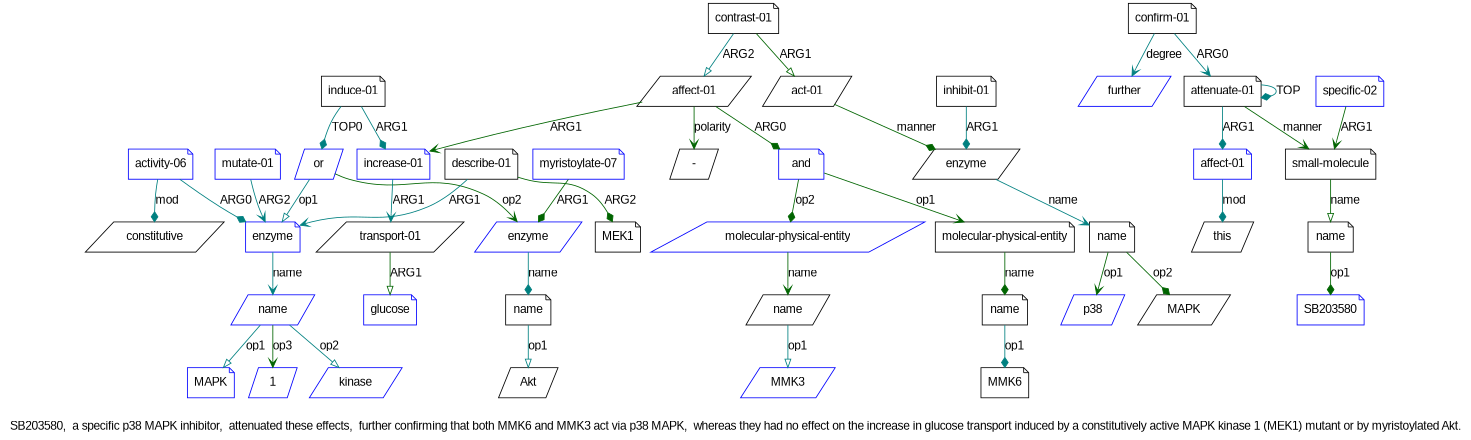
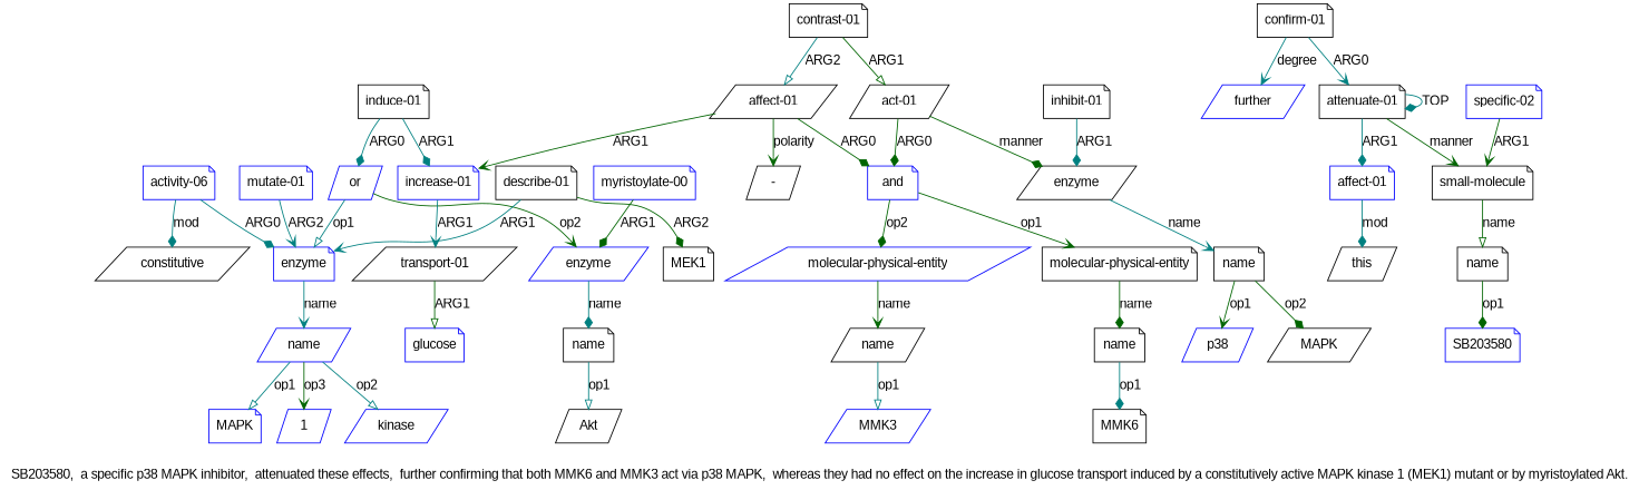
  digraph {
    fontname="Liberation Sans"
    label="SB203580,  a specific p38 MAPK inhibitor,  attenuated these effects,  further confirming that both MMK6 and MMK3 act via p38 MAPK,  whereas they had no effect on the increase in glucose transport induced by a constitutively active MAPK kinase 1 (MEK1) mutant or by myristoylated Akt."
    node [color=black fontname="Liberation Sans" gold_ind=-1 gold_label=name shape=note test_ind=-1 test_label=name]
    edge [arrowhead=diamond color=teal fontname="Liberation Sans" gold_label=ARG1 test_label=ARG1]
    n1 [color=blue gold_ind=20 gold_label=glucose label=glucose test_ind=20 test_label=glucose]
    n2 [gold_ind=21 gold_label="induce-01" label="induce-01" test_ind=21 test_label="induce-01"]
    n3 [color=blue gold_ind=22 gold_label=or label=or shape=parallelogram test_ind=22 test_label=or]
    n4 [color=blue gold_ind=18 gold_label="increase-01" label="increase-01" test_ind=18 test_label="increase-01"]
    n5 [color=blue gold_ind=23 gold_label=enzyme label=enzyme test_ind=23 test_label=enzyme]
    n6 [color=blue gold_ind=30 gold_label=enzyme label=enzyme shape=parallelogram test_ind=30 test_label=enzyme]
    n7 [gold_ind=19 gold_label="transport-01" label="transport-01" shape=parallelogram test_ind=19 test_label="transport-01"]
    n8 [color=blue gold_ind=24 label=name shape=parallelogram test_ind=24]
    n9 [gold_ind=31 label=name test_ind=31]
    n10 [color=blue gold_label=MAPK label=MAPK test_label=MAPK]
    n11 [color=blue gold_label=1 label=1 shape=parallelogram test_label=1]
    n12 [color=blue gold_label=kinase label=kinase shape=parallelogram test_label=kinase]
    n13 [gold_label=Akt label=Akt shape=parallelogram test_label=Akt]
    n14 [color=blue gold_ind=25 gold_label="mutate-01" label="mutate-01" test_ind=25 test_label="mutate-01"]
    n15 [color=blue gold_ind=26 gold_label="activity-06" label="activity-06" test_ind=26 test_label="activity-06"]
    n16 [gold_ind=27 gold_label=constitutive label=constitutive shape=parallelogram test_ind=27 test_label=constitutive]
    n17 [gold_ind=28 gold_label="describe-01" label="describe-01" test_ind=28 test_label="describe-01"]
    n18 [gold_ind=29 gold_label=MEK1 label=MEK1 test_ind=29 test_label=MEK1]
    n19 [color=blue gold_ind=33 gold_label=further label=further shape=parallelogram test_ind=33 test_label=further]
    n20 [color=blue gold_label=MMK3 label=MMK3 shape=parallelogram test_label=MMK3]
    n21 [color=blue gold_label=p38 label=p38 shape=parallelogram test_label=p38]
    n22 [gold_label=MAPK label=MAPK shape=parallelogram test_label=MAPK]
-   n23 [color=blue gold_ind=32 gold_label="myristoylate-00" label="myristoylate-07" test_ind=32 test_label="myristoylate-00"]
+   n23 [color=blue gold_ind=32 gold_label="myristoylate-00" label="myristoylate-00" test_ind=32 test_label="myristoylate-00"]
    n24 [gold_ind=15 label=name shape=parallelogram test_ind=15]
    n25 [color=blue gold_ind=14 gold_label="molecular-physical-entity" label="molecular-physical-entity" shape=parallelogram test_ind=14 test_label="molecular-physical-entity"]
    n26 [gold_ind=17 gold_label="affect-01" label="affect-01" shape=parallelogram test_ind=17 test_label="affect-01"]
    n27 [color=blue gold_ind=11 gold_label=and label=and test_ind=11 test_label=and]
    n28 [gold_label="-" label="-" shape=parallelogram test_label="-"]
    n29 [gold_ind=12 gold_label="molecular-physical-entity" label="molecular-physical-entity" test_ind=12 test_label="molecular-physical-entity"]
    n30 [gold_ind=13 label=name test_ind=13]
    n31 [gold_ind=16 gold_label="contrast-01" label="contrast-01" test_ind=16 test_label="contrast-01"]
    n32 [gold_ind=10 gold_label="act-01" label="act-01" shape=parallelogram test_ind=10 test_label="act-01"]
    n33 [gold_ind=4 gold_label=enzyme label=enzyme shape=parallelogram test_ind=4 test_label=enzyme]
    n34 [gold_ind=5 label=name test_ind=5]
    n35 [gold_label=MMK6 label=MMK6 test_label=MMK6]
    n36 [color=blue gold_label=SB203580 label=SB203580 test_label=SB203580]
    n37 [gold_ind=1 gold_label="small-molecule" label="small-molecule" test_ind=1 test_label="small-molecule"]
    n38 [gold_ind=2 label=name test_ind=2]
    n39 [gold_ind=0 gold_label="attenuate-01" label="attenuate-01" test_ind=0 test_label="attenuate-01"]
    n40 [color=blue gold_ind=7 gold_label="affect-01" label="affect-01" test_ind=7 test_label="affect-01"]
    n41 [gold_ind=8 gold_label=this label=this shape=parallelogram test_ind=8 test_label=this]
    n42 [gold_ind=3 gold_label="inhibit-01" label="inhibit-01" test_ind=3 test_label="inhibit-01"]
    n43 [color=blue gold_ind=6 gold_label="specific-02" label="specific-02" test_ind=6 test_label="specific-02"]
    n44 [gold_ind=9 gold_label="confirm-01" label="confirm-01" test_ind=9 test_label="confirm-01"]
-   n2 -> n3 [gold_label=ARG0 label=TOP0 test_label=ARG0]
+   n2 -> n3 [gold_label=ARG0 label=ARG0 test_label=ARG0]
    n2 -> n4 [label=ARG1]
    n3 -> n5 [arrowhead=onormal gold_label=op1 label=op1 test_label=op1]
    n3 -> n6 [arrowhead=vee color=darkgreen gold_label=op2 label=op2 test_label=op2]
    n4 -> n7 [arrowhead=vee label=ARG1]
    n5 -> n8 [arrowhead=vee gold_label=name label=name test_label=name]
    n6 -> n9 [gold_label=name label=name test_label=name]
    n7 -> n1 [arrowhead=onormal color=darkgreen label=ARG1]
    n8 -> n10 [arrowhead=onormal gold_label=op1 label=op1 test_label=op1]
    n8 -> n11 [arrowhead=vee color=darkgreen gold_label=op3 label=op3 test_label=op3]
    n8 -> n12 [arrowhead=onormal gold_label=op2 label=op2 test_label=op2]
    n9 -> n13 [arrowhead=onormal gold_label=op1 label=op1 test_label=op1]
    n14 -> n5 [arrowhead=vee gold_label=ARG2 label=ARG2 test_label=ARG2]
    n15 -> n5 [gold_label=ARG0 label=ARG0 test_label=ARG0]
    n15 -> n16 [gold_label=mod label=mod test_label=mod]
    n17 -> n5 [arrowhead=vee label=ARG1]
    n17 -> n18 [color=darkgreen gold_label=ARG2 label=ARG2 test_label=ARG2]
    n23 -> n6 [color=darkgreen label=ARG1]
    n24 -> n20 [arrowhead=onormal gold_label=op1 label=op1 test_label=op1]
    n25 -> n24 [arrowhead=vee color=darkgreen gold_label=name label=name test_label=name]
    n26 -> n4 [arrowhead=vee color=darkgreen label=ARG1]
    n26 -> n27 [color=darkgreen gold_label=ARG0 label=ARG0 test_label=ARG0]
    n26 -> n28 [arrowhead=vee color=darkgreen gold_label=polarity label=polarity test_label=polarity]
    n27 -> n25 [color=darkgreen gold_label=op2 label=op2 test_label=op2]
    n27 -> n29 [arrowhead=vee color=darkgreen gold_label=op1 label=op1 test_label=op1]
    n29 -> n30 [color=darkgreen gold_label=name label=name test_label=name]
    n30 -> n35 [gold_label=op1 label=op1 test_label=op1]
    n31 -> n26 [arrowhead=onormal gold_label=ARG2 label=ARG2 test_label=ARG2]
    n31 -> n32 [arrowhead=onormal color=darkgreen label=ARG1]
+   n32 -> n27 [color=darkgreen gold_label=ARG0 label=ARG0 test_label=ARG0]
    n32 -> n33 [color=darkgreen gold_label=manner label=manner test_label=manner]
    n33 -> n34 [arrowhead=vee gold_label=name label=name test_label=name]
    n34 -> n21 [arrowhead=vee color=darkgreen gold_label=op1 label=op1 test_label=op1]
    n34 -> n22 [color=darkgreen gold_label=op2 label=op2 test_label=op2]
    n37 -> n38 [arrowhead=onormal color=darkgreen gold_label=name label=name test_label=name]
    n38 -> n36 [color=darkgreen gold_label=op1 label=op1 test_label=op1]
    n39 -> n37 [arrowhead=vee color=darkgreen gold_label=ARG0 label=manner test_label=ARG0]
    n39 -> n39 [gold_label=TOP label=TOP test_label=TOP]
    n39 -> n40 [label=ARG1]
    n40 -> n41 [gold_label=mod label=mod test_label=mod]
    n42 -> n33 [label=ARG1]
    n43 -> n37 [arrowhead=vee color=darkgreen label=ARG1]
    n44 -> n19 [arrowhead=vee gold_label=degree label=degree test_label=degree]
    n44 -> n39 [arrowhead=vee gold_label=ARG0 label=ARG0 test_label=ARG0]
  }
